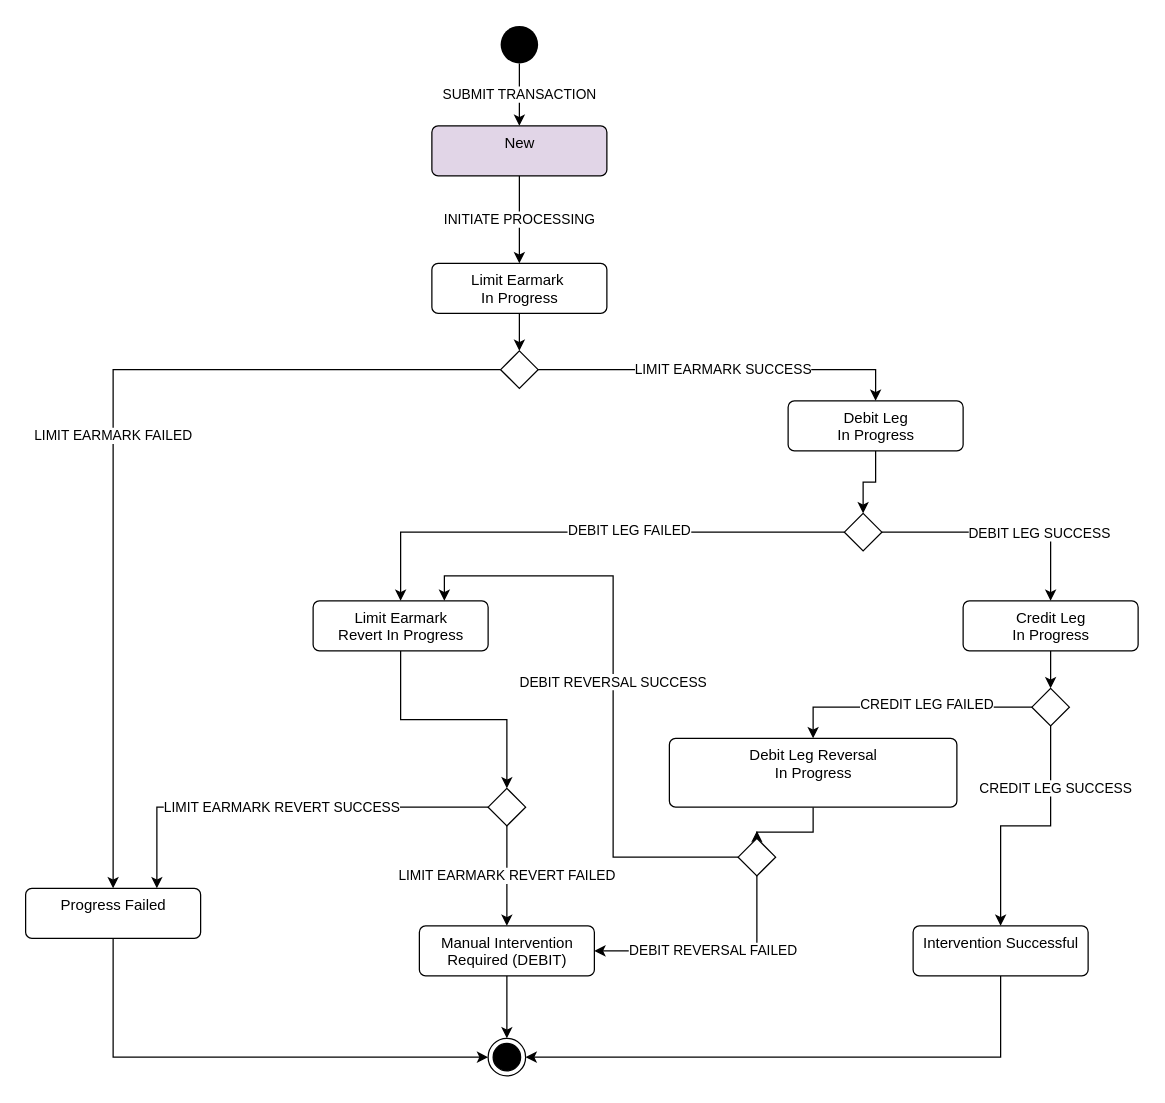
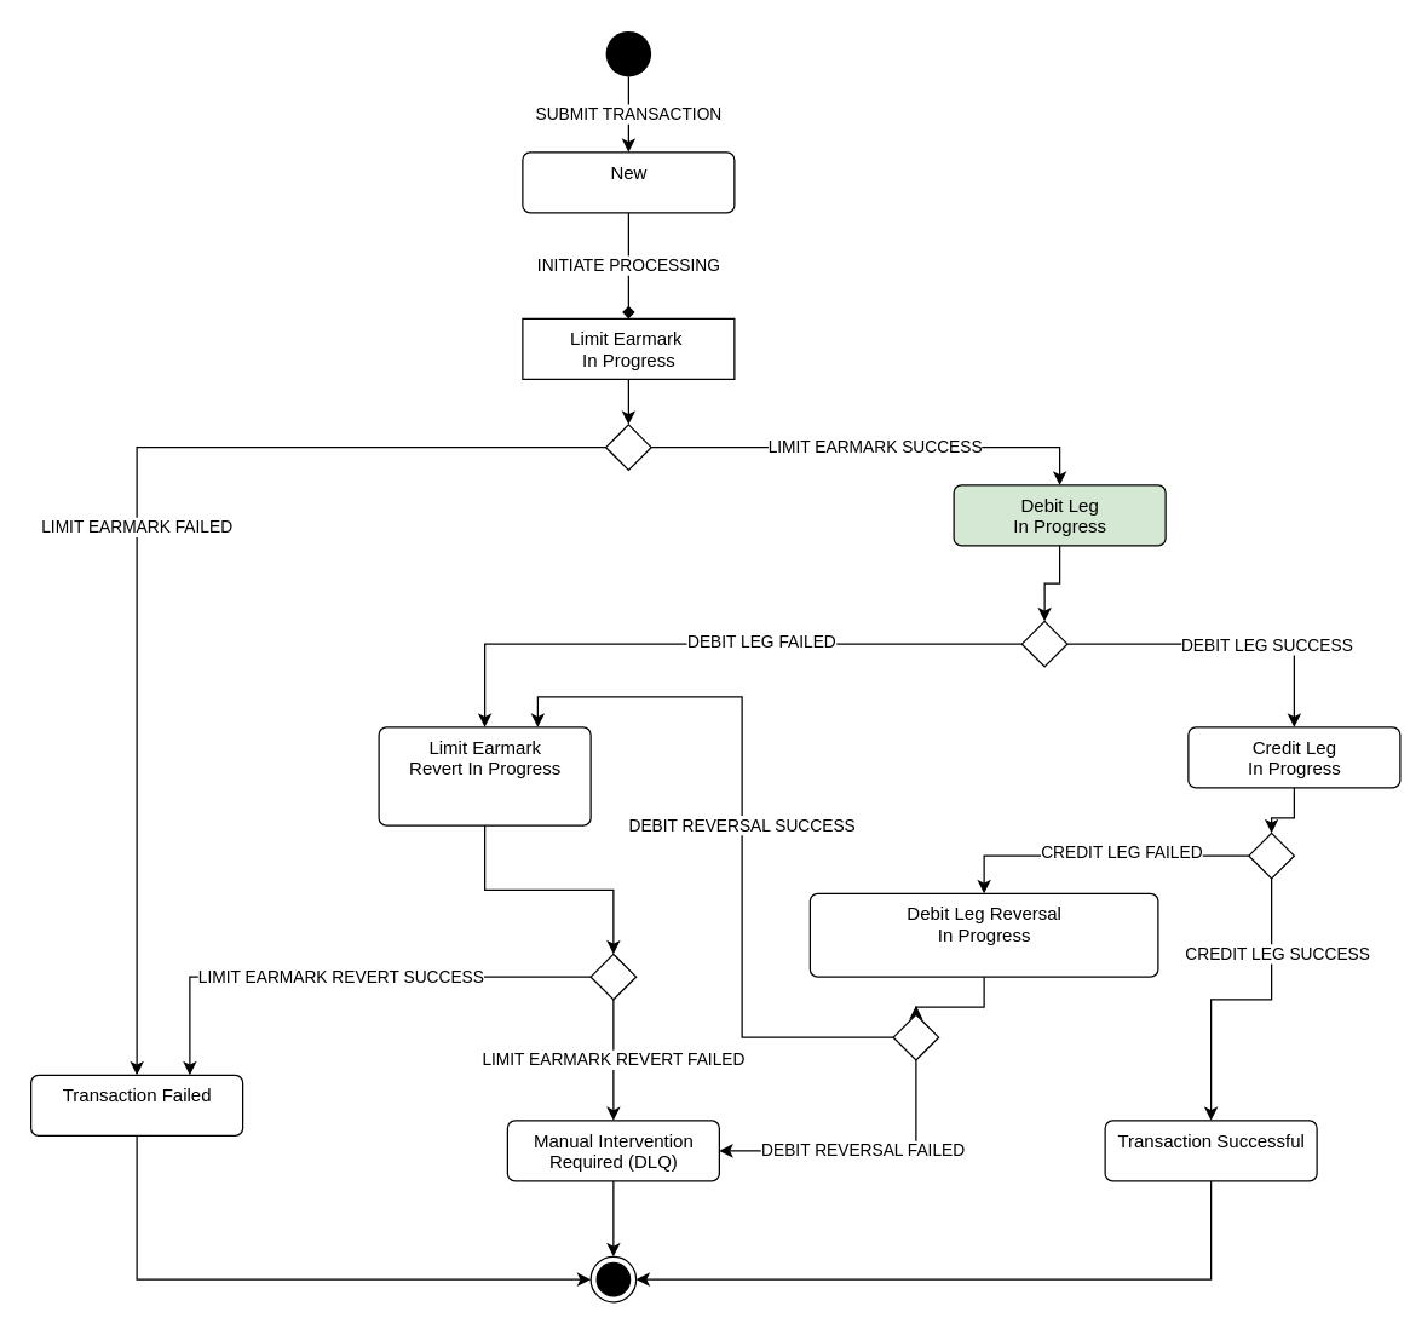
  <mxCell id="0" />
  <mxCell id="1" parent="0" />
  <mxCell id="2" value="SUBMIT TRANSACTION" style="edgeStyle=orthogonalEdgeStyle;rounded=0;orthogonalLoop=1;jettySize=auto;html=1;" parent="1" source="3" target="6" edge="1"><mxGeometry relative="1" as="geometry" /></mxCell>
  <mxCell id="3" value="" style="ellipse;fillColor=#000000;strokeColor=none;" parent="1" vertex="1"><mxGeometry x="400" y="20" width="30" height="30" as="geometry" /></mxCell>
  <mxCell id="4" value="" style="ellipse;html=1;shape=endState;fillColor=#000000;strokeColor=#000000;" parent="1" vertex="1"><mxGeometry x="390" y="830" width="30" height="30" as="geometry" /></mxCell>
- <mxCell id="5" value="INITIATE PROCESSING" style="edgeStyle=orthogonalEdgeStyle;rounded=0;orthogonalLoop=1;jettySize=auto;html=1;" parent="1" source="6" target="11" edge="1"><mxGeometry relative="1" as="geometry" /></mxCell>
- <mxCell id="6" value="New" style="html=1;align=center;verticalAlign=top;rounded=1;absoluteArcSize=1;arcSize=10;dashed=0;fillColor=#e1d5e7;" parent="1" vertex="1"><mxGeometry x="345" y="100" width="140" height="40" as="geometry" /></mxCell>
+ <mxCell id="5" value="INITIATE PROCESSING" style="edgeStyle=orthogonalEdgeStyle;rounded=0;orthogonalLoop=1;jettySize=auto;html=1;endArrow=diamond;" parent="1" source="6" target="11" edge="1"><mxGeometry relative="1" as="geometry" /></mxCell>
+ <mxCell id="6" value="New" style="html=1;align=center;verticalAlign=top;rounded=1;absoluteArcSize=1;arcSize=10;dashed=0;" parent="1" vertex="1"><mxGeometry x="345" y="100" width="140" height="40" as="geometry" /></mxCell>
  <mxCell id="7" value="LIMIT EARMARK FAILED" style="edgeStyle=orthogonalEdgeStyle;rounded=0;orthogonalLoop=1;jettySize=auto;html=1;" parent="1" source="9" target="13" edge="1"><mxGeometry relative="1" as="geometry" /></mxCell>
  <mxCell id="8" value="LIMIT EARMARK SUCCESS" style="edgeStyle=orthogonalEdgeStyle;rounded=0;orthogonalLoop=1;jettySize=auto;html=1;" parent="1" source="9" target="20" edge="1"><mxGeometry relative="1" as="geometry" /></mxCell>
  <mxCell id="9" value="" style="rhombus;" parent="1" vertex="1"><mxGeometry x="400" y="280" width="30" height="30" as="geometry" /></mxCell>
  <mxCell id="10" value="" style="edgeStyle=orthogonalEdgeStyle;rounded=0;orthogonalLoop=1;jettySize=auto;html=1;" parent="1" source="11" target="9" edge="1"><mxGeometry relative="1" as="geometry" /></mxCell>
- <mxCell id="11" value="Limit Earmark&amp;nbsp;&lt;br&gt;In Progress" style="html=1;align=center;verticalAlign=top;rounded=1;absoluteArcSize=1;arcSize=10;dashed=0;" parent="1" vertex="1"><mxGeometry x="345" y="210" width="140" height="40" as="geometry" /></mxCell>
+ <mxCell id="11" value="Limit Earmark&amp;nbsp;&lt;br&gt;In Progress" style="html=1;align=center;verticalAlign=top;absoluteArcSize=1;arcSize=10;dashed=0;rounded=0;" parent="1" vertex="1"><mxGeometry x="345" y="210" width="140" height="40" as="geometry" /></mxCell>
  <mxCell id="12" value="" style="edgeStyle=orthogonalEdgeStyle;rounded=0;orthogonalLoop=1;jettySize=auto;html=1;entryX=0;entryY=0.5;entryDx=0;entryDy=0;exitX=0.5;exitY=1;exitDx=0;exitDy=0;" parent="1" source="13" target="4" edge="1"><mxGeometry relative="1" as="geometry" /></mxCell>
- <mxCell id="13" value="Progress Failed" style="html=1;align=center;verticalAlign=top;rounded=1;absoluteArcSize=1;arcSize=10;dashed=0;" parent="1" vertex="1"><mxGeometry x="20" y="710" width="140" height="40" as="geometry" /></mxCell>
+ <mxCell id="13" value="Transaction Failed" style="html=1;align=center;verticalAlign=top;rounded=1;absoluteArcSize=1;arcSize=10;dashed=0;" parent="1" vertex="1"><mxGeometry x="20" y="710" width="140" height="40" as="geometry" /></mxCell>
  <mxCell id="14" value="" style="edgeStyle=orthogonalEdgeStyle;rounded=0;orthogonalLoop=1;jettySize=auto;html=1;" parent="1" source="15" target="30" edge="1"><mxGeometry relative="1" as="geometry" /></mxCell>
- <mxCell id="15" value="Credit Leg&lt;br&gt;In Progress" style="html=1;align=center;verticalAlign=top;rounded=1;absoluteArcSize=1;arcSize=10;dashed=0;" parent="1" vertex="1"><mxGeometry x="770" y="480" width="140" height="40" as="geometry" /></mxCell>
- <mxCell id="16" value="Limit Earmark&lt;br&gt;Revert In Progress" style="html=1;align=center;verticalAlign=top;rounded=1;absoluteArcSize=1;arcSize=10;dashed=0;" parent="1" vertex="1"><mxGeometry x="250" y="480" width="140" height="40" as="geometry" /></mxCell>
+ <mxCell id="15" value="Credit Leg&lt;br&gt;In Progress" style="html=1;align=center;verticalAlign=top;rounded=1;absoluteArcSize=1;arcSize=10;dashed=0;" parent="1" vertex="1"><mxGeometry x="785" y="480" width="140" height="40" as="geometry" /></mxCell>
+ <mxCell id="16" value="Limit Earmark&lt;br&gt;Revert In Progress" style="html=1;align=center;verticalAlign=top;rounded=1;absoluteArcSize=1;arcSize=10;dashed=0;" parent="1" vertex="1"><mxGeometry x="250" y="480" width="140" height="65" as="geometry" /></mxCell>
  <mxCell id="17" value="" style="edgeStyle=orthogonalEdgeStyle;rounded=0;orthogonalLoop=1;jettySize=auto;html=1;" parent="1" source="18" target="4" edge="1"><mxGeometry relative="1" as="geometry" /></mxCell>
- <mxCell id="18" value="Manual Intervention&lt;br&gt;Required (DEBIT)" style="html=1;align=center;verticalAlign=top;rounded=1;absoluteArcSize=1;arcSize=10;dashed=0;" parent="1" vertex="1"><mxGeometry x="335" y="740" width="140" height="40" as="geometry" /></mxCell>
+ <mxCell id="18" value="Manual Intervention&lt;br&gt;Required (DLQ)" style="html=1;align=center;verticalAlign=top;rounded=1;absoluteArcSize=1;arcSize=10;dashed=0;" parent="1" vertex="1"><mxGeometry x="335" y="740" width="140" height="40" as="geometry" /></mxCell>
  <mxCell id="19" value="" style="edgeStyle=orthogonalEdgeStyle;rounded=0;orthogonalLoop=1;jettySize=auto;html=1;" parent="1" source="20" target="25" edge="1"><mxGeometry relative="1" as="geometry" /></mxCell>
- <mxCell id="20" value="Debit Leg&lt;br&gt;In Progress" style="html=1;align=center;verticalAlign=top;rounded=1;absoluteArcSize=1;arcSize=10;dashed=0;" parent="1" vertex="1"><mxGeometry x="630" y="320" width="140" height="40" as="geometry" /></mxCell>
+ <mxCell id="20" value="Debit Leg&lt;br&gt;In Progress" style="html=1;align=center;verticalAlign=top;rounded=1;absoluteArcSize=1;arcSize=10;dashed=0;fillColor=#d5e8d4;" parent="1" vertex="1"><mxGeometry x="630" y="320" width="140" height="40" as="geometry" /></mxCell>
  <mxCell id="21" value="" style="edgeStyle=orthogonalEdgeStyle;rounded=0;orthogonalLoop=1;jettySize=auto;html=1;" parent="1" source="25" target="16" edge="1"><mxGeometry relative="1" as="geometry" /></mxCell>
  <mxCell id="22" value="DEBIT LEG FAILED" style="edgeLabel;html=1;align=center;verticalAlign=middle;resizable=0;points=[];" parent="21" vertex="1" connectable="0"><mxGeometry x="-0.157" y="-2" relative="1" as="geometry"><mxPoint as="offset" /></mxGeometry></mxCell>
  <mxCell id="23" value="" style="edgeStyle=orthogonalEdgeStyle;rounded=0;orthogonalLoop=1;jettySize=auto;html=1;" parent="1" source="25" target="15" edge="1"><mxGeometry relative="1" as="geometry" /></mxCell>
  <mxCell id="24" value="DEBIT LEG SUCCESS" style="edgeLabel;html=1;align=center;verticalAlign=middle;resizable=0;points=[];" parent="23" vertex="1" connectable="0"><mxGeometry x="-0.168" y="1" relative="1" as="geometry"><mxPoint x="46" y="1" as="offset" /></mxGeometry></mxCell>
  <mxCell id="25" value="" style="rhombus;" parent="1" vertex="1"><mxGeometry x="675" y="410" width="30" height="30" as="geometry" /></mxCell>
  <mxCell id="26" value="" style="edgeStyle=orthogonalEdgeStyle;rounded=0;orthogonalLoop=1;jettySize=auto;html=1;entryX=0.5;entryY=0;entryDx=0;entryDy=0;" parent="1" source="30" target="33" edge="1"><mxGeometry relative="1" as="geometry" /></mxCell>
  <mxCell id="27" value="CREDIT LEG FAILED" style="edgeLabel;html=1;align=center;verticalAlign=middle;resizable=0;points=[];" parent="26" vertex="1" connectable="0"><mxGeometry x="-0.151" y="-3" relative="1" as="geometry"><mxPoint as="offset" /></mxGeometry></mxCell>
  <mxCell id="28" value="" style="edgeStyle=orthogonalEdgeStyle;rounded=0;orthogonalLoop=1;jettySize=auto;html=1;" parent="1" source="30" target="35" edge="1"><mxGeometry relative="1" as="geometry" /></mxCell>
  <mxCell id="29" value="CREDIT LEG SUCCESS" style="edgeLabel;html=1;align=center;verticalAlign=middle;resizable=0;points=[];" parent="28" vertex="1" connectable="0"><mxGeometry x="-0.511" y="3" relative="1" as="geometry"><mxPoint as="offset" /></mxGeometry></mxCell>
  <mxCell id="30" value="" style="rhombus;" parent="1" vertex="1"><mxGeometry x="825" y="550" width="30" height="30" as="geometry" /></mxCell>
  <mxCell id="31" style="edgeStyle=orthogonalEdgeStyle;rounded=0;orthogonalLoop=1;jettySize=auto;html=1;entryX=0.5;entryY=0;entryDx=0;entryDy=0;exitX=0.5;exitY=1;exitDx=0;exitDy=0;" parent="1" source="16" target="38" edge="1"><mxGeometry relative="1" as="geometry" /></mxCell>
  <mxCell id="32" style="edgeStyle=orthogonalEdgeStyle;rounded=0;orthogonalLoop=1;jettySize=auto;html=1;entryX=0.5;entryY=-0.2;entryDx=0;entryDy=0;entryPerimeter=0;" parent="1" source="33" target="41" edge="1"><mxGeometry relative="1" as="geometry" /></mxCell>
  <mxCell id="33" value="Debit Leg Reversal&lt;br&gt;In Progress" style="html=1;align=center;verticalAlign=top;rounded=1;absoluteArcSize=1;arcSize=10;dashed=0;" parent="1" vertex="1"><mxGeometry x="535" y="590" width="230" height="55" as="geometry" /></mxCell>
  <mxCell id="34" style="edgeStyle=orthogonalEdgeStyle;rounded=0;orthogonalLoop=1;jettySize=auto;html=1;entryX=1;entryY=0.5;entryDx=0;entryDy=0;exitX=0.5;exitY=1;exitDx=0;exitDy=0;" parent="1" source="35" target="4" edge="1"><mxGeometry relative="1" as="geometry" /></mxCell>
- <mxCell id="35" value="Intervention Successful" style="html=1;align=center;verticalAlign=top;rounded=1;absoluteArcSize=1;arcSize=10;dashed=0;" parent="1" vertex="1"><mxGeometry x="730" y="740" width="140" height="40" as="geometry" /></mxCell>
+ <mxCell id="35" value="Transaction Successful" style="html=1;align=center;verticalAlign=top;rounded=1;absoluteArcSize=1;arcSize=10;dashed=0;" parent="1" vertex="1"><mxGeometry x="730" y="740" width="140" height="40" as="geometry" /></mxCell>
  <mxCell id="36" value="LIMIT EARMARK REVERT SUCCESS" style="edgeStyle=orthogonalEdgeStyle;rounded=0;orthogonalLoop=1;jettySize=auto;html=1;entryX=0.75;entryY=0;entryDx=0;entryDy=0;" parent="1" source="38" target="13" edge="1"><mxGeometry relative="1" as="geometry" /></mxCell>
  <mxCell id="37" value="LIMIT EARMARK REVERT FAILED" style="edgeStyle=orthogonalEdgeStyle;rounded=0;orthogonalLoop=1;jettySize=auto;html=1;entryX=0.5;entryY=0;entryDx=0;entryDy=0;" parent="1" source="38" target="18" edge="1"><mxGeometry relative="1" as="geometry" /></mxCell>
  <mxCell id="38" value="" style="rhombus;" parent="1" vertex="1"><mxGeometry x="390" y="630" width="30" height="30" as="geometry" /></mxCell>
  <mxCell id="39" value="DEBIT REVERSAL SUCCESS" style="edgeStyle=orthogonalEdgeStyle;rounded=0;orthogonalLoop=1;jettySize=auto;html=1;entryX=0.75;entryY=0;entryDx=0;entryDy=0;" parent="1" source="41" target="16" edge="1"><mxGeometry relative="1" as="geometry" /></mxCell>
  <mxCell id="40" value="DEBIT REVERSAL FAILED" style="edgeStyle=orthogonalEdgeStyle;rounded=0;orthogonalLoop=1;jettySize=auto;html=1;entryX=1;entryY=0.5;entryDx=0;entryDy=0;exitX=0.5;exitY=1;exitDx=0;exitDy=0;" parent="1" source="41" target="18" edge="1"><mxGeometry relative="1" as="geometry" /></mxCell>
  <mxCell id="41" value="" style="rhombus;" parent="1" vertex="1"><mxGeometry x="590" y="670" width="30" height="30" as="geometry" /></mxCell>
